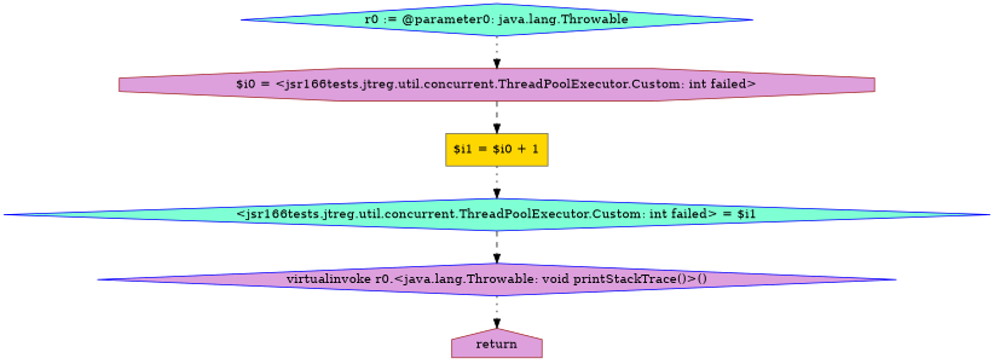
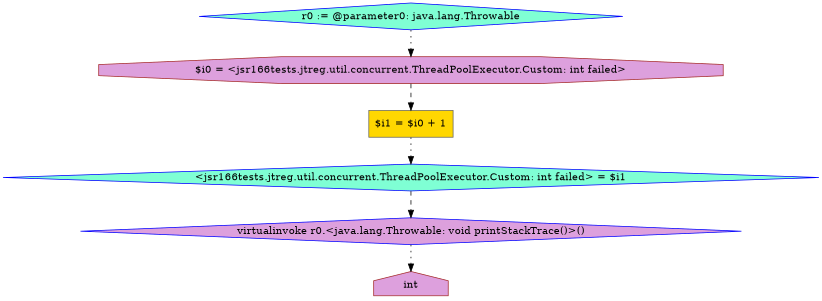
  digraph {
    node [style=filled fillcolor=plum color=blue shape=diamond]
    edge [style=dotted]
    "r0 := @parameter0: java.lang.Throwable" [fillcolor=aquamarine]
    "$i0 = <jsr166tests.jtreg.util.concurrent.ThreadPoolExecutor.Custom: int failed>" [color=brown shape=octagon]
    "$i1 = $i0 + 1" [fillcolor=gold color=gray40 shape=box]
    "<jsr166tests.jtreg.util.concurrent.ThreadPoolExecutor.Custom: int failed> = $i1" [fillcolor=aquamarine]
    "virtualinvoke r0.<java.lang.Throwable: void printStackTrace()>()"
-   return [color=brown shape=house]
+   return [color=brown shape=house label=int]
    "r0 := @parameter0: java.lang.Throwable" -> "$i0 = <jsr166tests.jtreg.util.concurrent.ThreadPoolExecutor.Custom: int failed>"
    "$i0 = <jsr166tests.jtreg.util.concurrent.ThreadPoolExecutor.Custom: int failed>" -> "$i1 = $i0 + 1" [style=dashed]
    "$i1 = $i0 + 1" -> "<jsr166tests.jtreg.util.concurrent.ThreadPoolExecutor.Custom: int failed> = $i1"
    "<jsr166tests.jtreg.util.concurrent.ThreadPoolExecutor.Custom: int failed> = $i1" -> "virtualinvoke r0.<java.lang.Throwable: void printStackTrace()>()" [style=dashed]
    "virtualinvoke r0.<java.lang.Throwable: void printStackTrace()>()" -> return
  }
